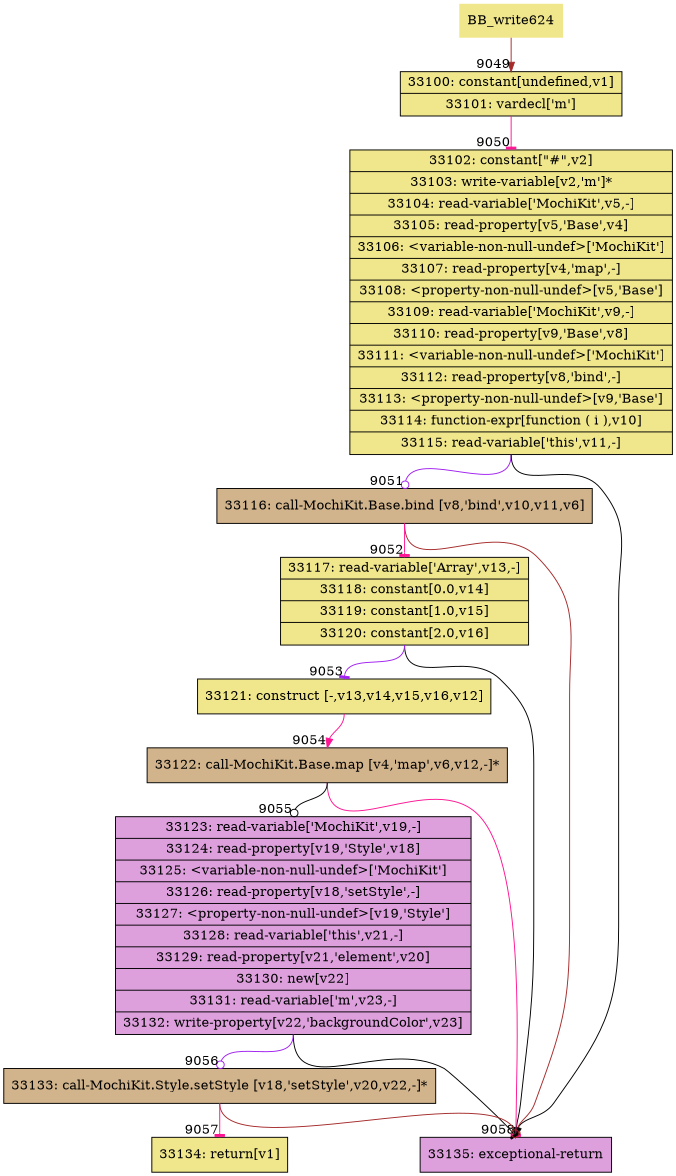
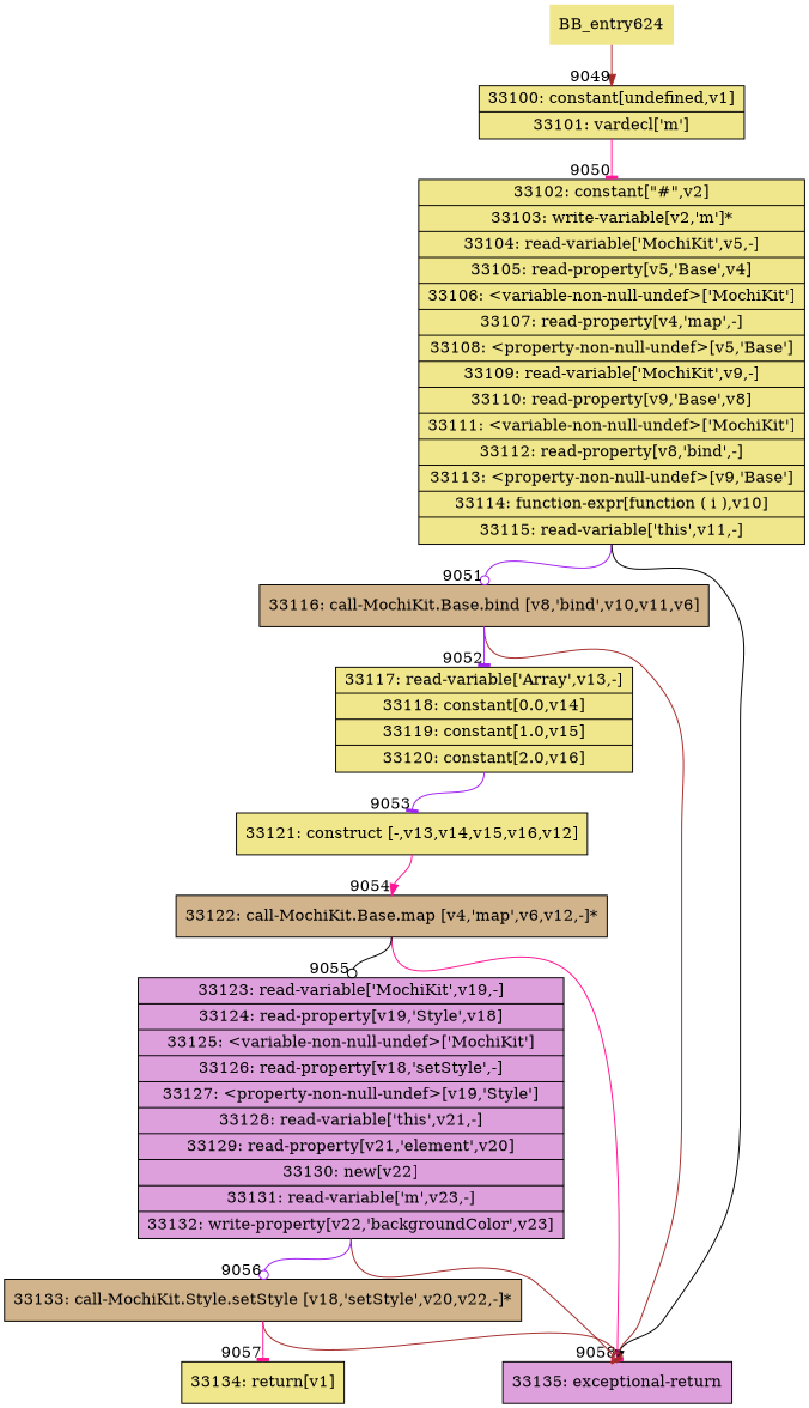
  digraph {
    fontname="DejaVu Serif"
    rankdir=TD
    node [fillcolor=khaki fontname="DejaVu Serif" shape=record style=filled]
    edge [arrowhead=tee color=deeppink fontname="DejaVu Serif" headport=n tailport=s]
-   BB_entry624 [shape=none label=BB_write624]
+   BB_entry624 [shape=none]
    n2 [label="{33100: constant[undefined,v1]|33101: vardecl['m']}"]
    n3 [label="{33102: constant[\"#\",v2]|33103: write-variable[v2,'m']*|33104: read-variable['MochiKit',v5,-]|33105: read-property[v5,'Base',v4]|33106: \<variable-non-null-undef\>['MochiKit']|33107: read-property[v4,'map',-]|33108: \<property-non-null-undef\>[v5,'Base']|33109: read-variable['MochiKit',v9,-]|33110: read-property[v9,'Base',v8]|33111: \<variable-non-null-undef\>['MochiKit']|33112: read-property[v8,'bind',-]|33113: \<property-non-null-undef\>[v9,'Base']|33114: function-expr[function ( i ),v10]|33115: read-variable['this',v11,-]}"]
    n4 [fillcolor=tan label="{33116: call-MochiKit.Base.bind [v8,'bind',v10,v11,v6]}"]
    n5 [fillcolor=plum label="{33135: exceptional-return}"]
    n6 [label="{33117: read-variable['Array',v13,-]|33118: constant[0.0,v14]|33119: constant[1.0,v15]|33120: constant[2.0,v16]}"]
    n7 [label="{33121: construct [-,v13,v14,v15,v16,v12]}"]
    n8 [fillcolor=tan label="{33122: call-MochiKit.Base.map [v4,'map',v6,v12,-]*}"]
    n9 [fillcolor=plum label="{33123: read-variable['MochiKit',v19,-]|33124: read-property[v19,'Style',v18]|33125: \<variable-non-null-undef\>['MochiKit']|33126: read-property[v18,'setStyle',-]|33127: \<property-non-null-undef\>[v19,'Style']|33128: read-variable['this',v21,-]|33129: read-property[v21,'element',v20]|33130: new[v22]|33131: read-variable['m',v23,-]|33132: write-property[v22,'backgroundColor',v23]}"]
    n10 [fillcolor=tan label="{33133: call-MochiKit.Style.setStyle [v18,'setStyle',v20,v22,-]*}"]
    n11 [label="{33134: return[v1]}"]
    BB_entry624 -> n2 [arrowhead=normal color=brown headlabel="    9049"]
    n2 -> n3 [headlabel="      9050"]
    n3 -> n4 [arrowhead=odot color=purple headlabel="      9051"]
    n3 -> n5 [arrowhead=normal color=black headlabel="      9058"]
    n4 -> n5 [arrowhead=odot color=brown]
-   n4 -> n6 [headlabel="      9052"]
-   n6 -> n5 [arrowhead=normal color=black]
+   n4 -> n6 [color=purple headlabel="      9052"]
    n6 -> n7 [color=purple headlabel="      9053"]
    n7 -> n8 [arrowhead=normal headlabel="      9054"]
    n8 -> n5
    n8 -> n9 [arrowhead=odot color=black headlabel="      9055"]
-   n9 -> n5 [color=black]
+   n9 -> n5 [color=brown]
    n9 -> n10 [arrowhead=odot color=purple headlabel="      9056"]
    n10 -> n5 [arrowhead=odot color=brown]
    n10 -> n11 [headlabel="      9057"]
  }
